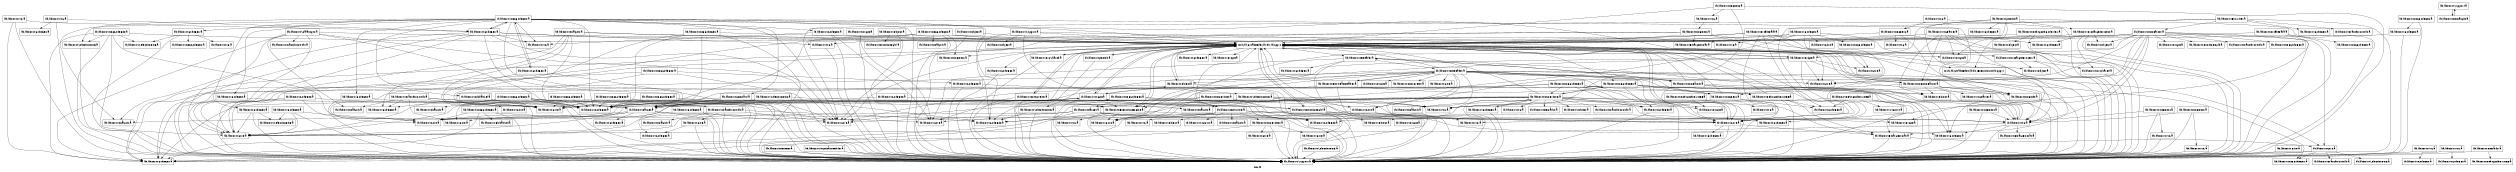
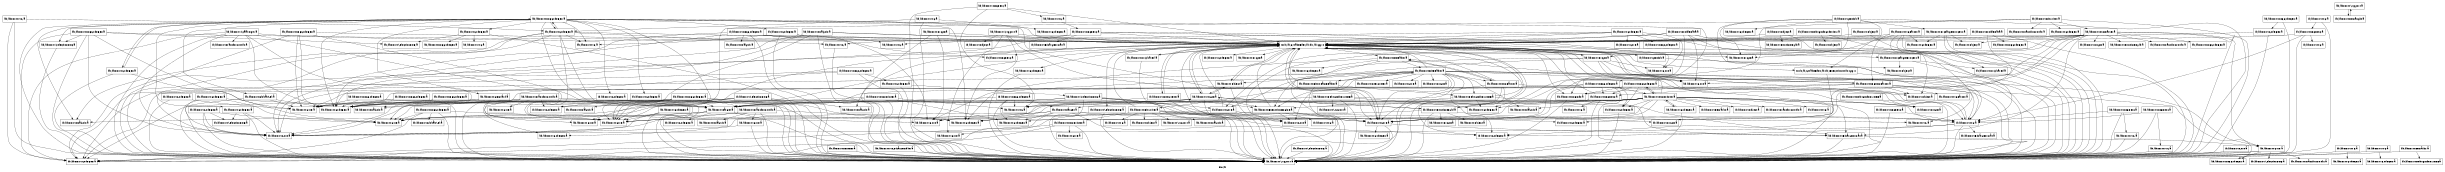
  digraph {
    label="bin/lli"
    node [shape=record]
    n1 [label="{tools/lli/CMakeFiles/lli.dir/lli.cpp.o}"]
    n2 [label="{tools/lli/CMakeFiles/lli.dir/ExecutionUtils.cpp.o}"]
    n3 [label="{lib/libLLVMCodeGen.a}"]
    n4 [label="{lib/libLLVMCore.a}"]
    n5 [label="{lib/libLLVMCodeGen.a}"]
    n6 [label="{lib/libLLVMOrcJIT.a}"]
    n7 [label="{lib/libLLVMCore.a}"]
    n8 [label="{lib/libLLVMOrcJIT.a}"]
    n9 [label="{lib/libLLVMCore.a}"]
    n10 [label="{lib/libLLVMExecutionEngine.a}"]
    n11 [label="{lib/libLLVMIRReader.a}"]
    n12 [label="{lib/libLLVMInterpreter.a}"]
    n13 [label="{lib/libLLVMJITLink.a}"]
    n14 [label="{lib/libLLVMMCJIT.a}"]
    n15 [label="{lib/libLLVMObject.a}"]
    n16 [label="{lib/libLLVMOrcShared.a}"]
    n17 [label="{lib/libLLVMOrcJIT.a}"]
    n18 [label="{lib/libLLVMOrcTargetProcess.a}"]
    n19 [label="{lib/libLLVMRuntimeDyld.a}"]
    n20 [label="{lib/libLLVMSelectionDAG.a}"]
    n21 [label="{lib/libLLVMSupport.a}"]
    n22 [label="{lib/libLLVMX86CodeGen.a}"]
    n23 [label="{lib/libLLVMX86AsmParser.a}"]
    n24 [label="{lib/libLLVMX86Desc.a}"]
    n25 [label="{lib/libLLVMX86Info.a}"]
    n26 [label="{lib/libLLVMOrcJIT.a}"]
    n27 [label="{lib/libLLVMCodeGen.a}"]
    n28 [label="{lib/libLLVMBinaryFormat.a}"]
    n29 [label="{lib/libLLVMCore.a}"]
    n30 [label="{lib/libLLVMCodeGen.a}"]
    n31 [label="{lib/libLLVMMC.a}"]
    n32 [label="{lib/libLLVMCodeGen.a}"]
    n33 [label="{lib/libLLVMCore.a}"]
    n34 [label="{lib/libLLVMAsmParser.a}"]
    n35 [label="{lib/libLLVMBitReader.a}"]
    n36 [label="{lib/libLLVMCore.a}"]
    n37 [label="{lib/libLLVMTarget.a}"]
    n38 [label="{lib/libLLVMCore.a}"]
    n39 [label="{lib/libLLVMCodeGen.a}"]
    n40 [label="{lib/libLLVMObject.a}"]
    n41 [label="{lib/libLLVMObject.a}"]
    n42 [label="{lib/libLLVMOrcShared.a}"]
    n43 [label="{lib/libLLVMObject.a}"]
    n44 [label="{lib/libLLVMOrcJIT.a}"]
    n45 [label="{lib/libLLVMCodeGen.a}"]
    n46 [label="{lib/libLLVMCore.a}"]
    n47 [label="{lib/libLLVMMC.a}"]
    n48 [label="{lib/libLLVMCodeGen.a}"]
    n49 [label="{lib/libLLVMX86Desc.a}"]
    n50 [label="{lib/libLLVMAsmPrinter.a}"]
    n51 [label="{lib/libLLVMMCParser.a}"]
    n52 [label="{lib/libLLVMCore.a}"]
    n53 [label="{lib/libLLVMCodeGen.a}"]
    n54 [label="{lib/libLLVMOrcJIT.a}"]
    n55 [label="{lib/libLLVMInterpreter.a}"]
    n56 [label="{lib/libLLVMOrcJIT.a}"]
    n57 [label="{lib/libLLVMCore.a}"]
    n58 [label="{lib/libLLVMX86CodeGen.a}"]
    n59 [label="{lib/libLLVMDebugInfoDWARF.a}"]
    n60 [label="{lib/libLLVMAnalysis.a}"]
    n61 [label="{lib/libLLVMCore.a}"]
    n62 [label="{lib/libLLVMBitstreamReader.a}"]
    n63 [label="{lib/libLLVMCore.a}"]
    n64 [label="{lib/libLLVMCodeGen.a}"]
    n65 [label="{lib/libLLVMAnalysis.a}"]
    n66 [label="{lib/libLLVMBinaryFormat.a}"]
    n67 [label="{lib/libLLVMMC.a}"]
    n68 [label="{lib/libLLVMCodeGen.a}"]
    n69 [label="{lib/libLLVMMC.a}"]
    n70 [label="{lib/libLLVMObject.a}"]
    n71 [label="{lib/libLLVMTransformUtils.a}"]
    n72 [label="{lib/libLLVMMC.a}"]
    n73 [label="{lib/libLLVMCodeGen.a}"]
    n74 [label="{lib/libLLVMTarget.a}"]
    n75 [label="{lib/libLLVMCodeGen.a}"]
    n76 [label="{lib/libLLVMRemarks.a}"]
    n77 [label="{lib/libLLVMSelectionDAG.a}"]
    n78 [label="{lib/libLLVMTransformUtils.a}"]
    n79 [label="{lib/libLLVMMC.a}"]
    n80 [label="{lib/libLLVMBitWriter.a}"]
    n81 [label="{lib/libLLVMAsmPrinter.a}"]
    n82 [label="{lib/libLLVMCodeGen.a}"]
    n83 [label="{lib/libLLVMMC.a}"]
    n84 [label="{lib/libLLVMObject.a}"]
    n85 [label="{lib/libLLVMSupport.a}"]
    n86 [label="{lib/libLLVMAnalysis.a}"]
    n87 [label="{lib/libLLVMCodeGen.a}"]
    n88 [label="{lib/libLLVMJITLink.a}"]
    n89 [label="{lib/libLLVMCodeGen.a}"]
    n90 [label="{lib/libLLVMOrcTargetProcess.a}"]
    n91 [label="{lib/libLLVMCodeGen.a}"]
    n92 [label="{lib/libLLVMObject.a}"]
    n93 [label="{lib/libLLVMOrcJIT.a}"]
    n94 [label="{lib/libLLVMCodeGen.a}"]
    n95 [label="{lib/libLLVMSelectionDAG.a}"]
    n96 [label="{lib/libLLVMSelectionDAG.a}"]
    n97 [label="{lib/libLLVMCore.a}"]
    n98 [label="{lib/libLLVMAnalysis.a}"]
    n99 [label="{lib/libLLVMCodeGen.a}"]
    n100 [label="{lib/libLLVMSelectionDAG.a}"]
    n101 [label="{lib/libLLVMCore.a}"]
    n102 [label="{lib/libLLVMSelectionDAG.a}"]
    n103 [label="{lib/libLLVMSupport.a}"]
    n104 [label="{lib/libLLVMCore.a}"]
    n105 [label="{lib/libLLVMObject.a}"]
    n106 [label="{lib/libLLVMTransformUtils.a}"]
    n107 [label="{lib/libLLVMCore.a}"]
    n108 [label="{lib/libLLVMAnalysis.a}"]
    n109 [label="{lib/libLLVMCodeGen.a}"]
    n110 [label="{lib/libLLVMTransformUtils.a}"]
    n111 [label="{lib/libLLVMCore.a}"]
    n112 [label="{lib/libLLVMCodeGen.a}"]
    n113 [label="{lib/libLLVMAnalysis.a}"]
    n114 [label="{lib/libLLVMX86CodeGen.a}"]
    n115 [label="{lib/libLLVMCodeGen.a}"]
    n116 [label="{lib/libLLVMX86CodeGen.a}"]
    n117 [label="{lib/libLLVMCodeGen.a}"]
    n118 [label="{lib/libLLVMMC.a}"]
    n119 [label="{lib/libLLVMSelectionDAG.a}"]
    n120 [label="{lib/libLLVMX86CodeGen.a}"]
    n121 [label="{lib/libLLVMX86CodeGen.a}"]
    n122 [label="{lib/libLLVMSelectionDAG.a}"]
    n123 [label="{lib/libLLVMX86CodeGen.a}"]
    n124 [label="{lib/libLLVMGlobalISel.a}"]
    n125 [label="{lib/libLLVMX86CodeGen.a}"]
    n126 [label="{lib/libLLVMCodeGen.a}"]
    n127 [label="{lib/libLLVMX86CodeGen.a}"]
    n128 [label="{lib/libLLVMMC.a}"]
    n129 [label="{lib/libLLVMCodeGen.a}"]
    n130 [label="{lib/libLLVMCodeGen.a}"]
    n131 [label="{lib/libLLVMCodeGen.a}"]
    n132 [label="{lib/libLLVMCodeGen.a}"]
    n133 [label="{lib/libLLVMCodeGen.a}"]
    n134 [label="{lib/libLLVMCodeGen.a}"]
    n135 [label="{lib/libLLVMGlobalISel.a}"]
    n136 [label="{lib/libLLVMCFGuard.a}"]
    n137 [label="{lib/libLLVMMC.a}"]
    n138 [label="{lib/libLLVMX86CodeGen.a}"]
    n139 [label="{lib/libLLVMX86CodeGen.a}"]
    n140 [label="{lib/libLLVMCodeGen.a}"]
    n141 [label="{lib/libLLVMCore.a}"]
    n142 [label="{lib/libLLVMMC.a}"]
    n143 [label="{lib/libLLVMX86CodeGen.a}"]
    n144 [label="{lib/libLLVMX86CodeGen.a}"]
    n145 [label="{lib/libLLVMX86CodeGen.a}"]
    n146 [label="{lib/libLLVMX86CodeGen.a}"]
    n147 [label="{lib/libLLVMAnalysis.a}"]
    n148 [label="{lib/libLLVMX86CodeGen.a}"]
    n149 [label="{lib/libLLVMAnalysis.a}"]
    n150 [label="{lib/libLLVMMC.a}"]
    n151 [label="{lib/libLLVMMC.a}"]
    n152 [label="{lib/libLLVMCodeGen.a}"]
    n153 [label="{lib/libLLVMCodeGen.a}"]
    n154 [label="{lib/libLLVMX86CodeGen.a}"]
    n155 [label="{lib/libLLVMMC.a}"]
    n156 [label="{lib/libLLVMX86Desc.a}"]
    n157 [label="{lib/libLLVMBinaryFormat.a}"]
    n158 [label="{lib/libLLVMMC.a}"]
    n159 [label="{lib/libLLVMCodeGen.a}"]
    n160 [label="{lib/libLLVMX86Desc.a}"]
    n161 [label="{lib/libLLVMMC.a}"]
    n162 [label="{lib/libLLVMX86Desc.a}"]
    n163 [label="{lib/libLLVMMC.a}"]
    n164 [label="{lib/libLLVMMC.a}"]
    n165 [label="{lib/libLLVMX86Desc.a}"]
    n166 [label="{lib/libLLVMMC.a}"]
    n167 [label="{lib/libLLVMX86Desc.a}"]
    n168 [label="{lib/libLLVMMC.a}"]
    n169 [label="{lib/libLLVMCodeGen.a}"]
    n170 [label="{lib/libLLVMX86Desc.a}"]
    n171 [label="{lib/libLLVMAsmParser.a}"]
    n172 [label="{lib/libLLVMOrcJIT.a}"]
    n173 [label="{lib/libLLVMRuntimeDyld.a}"]
    n174 [label="{lib/libLLVMTransformUtils.a}"]
    n175 [label="{lib/libLLVMX86CodeGen.a}"]
    n176 [label="{lib/libLLVMAsmPrinter.a}"]
    n177 [label="{lib/libLLVMCore.a}"]
    n178 [label="{lib/libLLVMDebugInfoDWARF.a}"]
    n179 [label="{lib/libLLVMSupport.a}"]
    n180 [label="{lib/libLLVMObject.a}"]
    n181 [label="{lib/libLLVMRuntimeDyld.a}"]
    n182 [label="{lib/libLLVMDebugInfoDWARF.a}"]
    n183 [label="{lib/libLLVMObject.a}"]
    n184 [label="{lib/libLLVMBitWriter.a}"]
    n185 [label="{lib/libLLVMCodeGen.a}"]
    n186 [label="{lib/libLLVMTransformUtils.a}"]
    n187 [label="{lib/libLLVMScalarOpts.a}"]
    n188 [label="{lib/libLLVMTransformUtils.a}"]
    n189 [label="{lib/libLLVMAnalysis.a}"]
    n190 [label="{lib/libLLVMTextAPI.a}"]
    n191 [label="{lib/libLLVMProfileData.a}"]
    n192 [label="{lib/libLLVMSupport.a}"]
    n193 [label="{lib/libLLVMDemangle.a}"]
    n194 [label="{lib/libLLVMProfileData.a}"]
    n195 [label="{lib/libLLVMX86CodeGen.a}"]
    n196 [label="{lib/libLLVMRemarks.a}"]
    n197 [label="{lib/libLLVMDebugInfoDWARF.a}"]
    n198 [label="{lib/libLLVMMCParser.a}"]
    n199 [label="{lib/libLLVMMCDisassembler.a}"]
    n200 [label="{lib/libLLVMDebugInfoCodeView.a}"]
    n201 [label="{lib/libLLVMObject.a}"]
    n1 -> n2
    n1 -> n3
    n1 -> n4
    n1 -> n5
    n1 -> n6
    n1 -> n7
    n1 -> n8
    n1 -> n9
-   n1 -> n10
    n1 -> n11
    n1 -> n12
    n1 -> n13
    n1 -> n14
    n1 -> n15
    n1 -> n16
    n1 -> n17
    n1 -> n18
    n1 -> n19
    n1 -> n20
    n1 -> n21
    n1 -> n22
    n1 -> n23
    n1 -> n24
    n1 -> n25
    n2 -> n21
    n2 -> n26
    n3 -> n21
    n7 -> n1
    n7 -> n21
    n7 -> n27
    n7 -> n28
    n10 -> n1
    n10 -> n7
    n10 -> n21
    n10 -> n29
    n10 -> n30
    n10 -> n31
    n11 -> n21
    n11 -> n32
    n11 -> n33
    n11 -> n34
    n11 -> n35
    n12 -> n1
    n12 -> n10
    n12 -> n21
    n12 -> n33
    n13 -> n1
    n13 -> n21
    n14 -> n1
    n14 -> n10
    n14 -> n15
    n14 -> n19
    n14 -> n21
    n14 -> n36
    n14 -> n37
    n15 -> n1
    n15 -> n14
    n15 -> n21
    n16 -> n1
    n16 -> n21
    n17 -> n1
    n17 -> n9
    n17 -> n10
    n17 -> n21
    n17 -> n38
    n17 -> n39
    n17 -> n40
    n18 -> n21
    n18 -> n41
    n18 -> n42
    n19 -> n1
    n19 -> n14
    n19 -> n21
    n19 -> n26
    n19 -> n33
    n19 -> n43
    n19 -> n44
    n20 -> n21
    n20 -> n39
    n22 -> n21
    n22 -> n25
    n22 -> n45
    n22 -> n46
    n22 -> n47
    n22 -> n48
    n22 -> n49
    n22 -> n50
    n23 -> n1
    n23 -> n21
    n23 -> n25
    n23 -> n40
    n23 -> n47
    n23 -> n49
    n23 -> n51
    n25 -> n21
    n28 -> n21
    n28 -> n52
    n34 -> n1
    n34 -> n7
    n34 -> n11
    n34 -> n21
    n34 -> n40
    n34 -> n53
    n35 -> n1
    n35 -> n7
    n35 -> n9
    n35 -> n10
    n35 -> n15
    n35 -> n21
    n35 -> n29
    n35 -> n30
    n35 -> n34
    n35 -> n52
    n35 -> n53
    n35 -> n54
    n35 -> n55
    n35 -> n56
    n35 -> n57
    n35 -> n58
    n35 -> n59
    n35 -> n60
    n35 -> n61
    n35 -> n62
    n37 -> n14
    n37 -> n21
    n37 -> n36
    n37 -> n47
    n37 -> n63
    n37 -> n64
    n37 -> n65
    n42 -> n21
    n47 -> n1
    n47 -> n11
    n47 -> n21
    n47 -> n53
    n47 -> n63
    n47 -> n66
    n48 -> n21
    n49 -> n1
    n49 -> n21
    n49 -> n67
    n49 -> n68
    n49 -> n69
    n50 -> n1
    n50 -> n4
    n50 -> n7
    n50 -> n10
    n50 -> n21
    n50 -> n22
    n50 -> n28
    n50 -> n37
    n50 -> n39
    n50 -> n45
    n50 -> n47
    n50 -> n48
    n50 -> n56
    n50 -> n60
    n50 -> n70
    n50 -> n71
    n50 -> n72
    n50 -> n73
    n50 -> n74
    n50 -> n75
    n50 -> n76
    n52 -> n21
    n52 -> n30
    n52 -> n58
    n52 -> n77
    n52 -> n78
    n57 -> n1
    n57 -> n21
    n57 -> n39
    n57 -> n79
    n59 -> n1
    n59 -> n21
    n59 -> n28
    n59 -> n68
    n62 -> n1
    n62 -> n21
    n62 -> n35
    n62 -> n59
    n62 -> n80
    n74 -> n4
    n74 -> n21
    n74 -> n30
    n74 -> n47
    n74 -> n63
    n74 -> n73
    n75 -> n21
    n75 -> n50
    n80 -> n1
    n80 -> n7
    n80 -> n21
    n80 -> n29
    n80 -> n81
    n80 -> n82
    n80 -> n83
    n80 -> n84
    n80 -> n85
    n80 -> n86
    n81 -> n21
    n81 -> n30
    n81 -> n104
    n81 -> n177
    n87 -> n4
    n87 -> n21
    n87 -> n63
    n88 -> n2
    n88 -> n8
    n88 -> n17
    n88 -> n21
    n88 -> n41
    n88 -> n89
    n88 -> n90
    n90 -> n1
    n90 -> n21
    n90 -> n42
    n90 -> n91
    n90 -> n92
    n93 -> n1
    n93 -> n21
    n93 -> n33
    n94 -> n21
    n94 -> n36
    n94 -> n63
    n94 -> n95
    n96 -> n21
    n96 -> n36
    n96 -> n39
    n96 -> n45
    n96 -> n97
    n96 -> n98
    n99 -> n21
    n99 -> n36
    n99 -> n37
    n99 -> n63
    n100 -> n21
    n101 -> n21
    n102 -> n7
    n102 -> n21
    n102 -> n29
    n102 -> n30
    n102 -> n37
    n102 -> n53
    n102 -> n57
    n102 -> n67
    n103 -> n1
    n103 -> n7
    n103 -> n39
    n103 -> n104
    n103 -> n105
    n106 -> n4
    n106 -> n21
    n106 -> n39
    n106 -> n97
    n106 -> n107
    n106 -> n108
    n107 -> n21
    n107 -> n109
    n110 -> n21
    n110 -> n45
    n110 -> n97
    n110 -> n111
    n110 -> n112
    n110 -> n113
    n114 -> n4
    n114 -> n7
    n114 -> n21
    n114 -> n30
    n114 -> n47
    n114 -> n48
    n114 -> n49
    n114 -> n50
    n115 -> n21
    n115 -> n102
    n116 -> n21
    n116 -> n30
    n116 -> n36
    n116 -> n115
    n117 -> n21
    n117 -> n118
    n117 -> n119
    n117 -> n120
    n121 -> n1
    n121 -> n21
    n121 -> n30
    n121 -> n36
    n121 -> n63
    n121 -> n119
    n121 -> n122
    n122 -> n21
    n123 -> n21
    n123 -> n30
    n123 -> n33
    n123 -> n36
    n123 -> n124
    n125 -> n21
    n125 -> n126
    n126 -> n1
    n126 -> n21
    n127 -> n1
    n127 -> n4
    n127 -> n7
    n127 -> n21
    n127 -> n25
    n127 -> n37
    n127 -> n39
    n127 -> n45
    n127 -> n65
    n127 -> n117
    n127 -> n122
    n127 -> n128
    n127 -> n129
    n127 -> n130
    n127 -> n131
    n127 -> n132
    n127 -> n133
    n127 -> n134
    n127 -> n135
    n127 -> n136
    n129 -> n21
    n129 -> n46
    n130 -> n21
    n130 -> n46
    n131 -> n21
    n131 -> n46
    n131 -> n127
    n132 -> n21
    n132 -> n63
    n132 -> n95
    n133 -> n1
    n133 -> n21
    n133 -> n33
    n133 -> n128
    n134 -> n1
    n134 -> n4
    n134 -> n21
    n134 -> n37
    n134 -> n63
    n134 -> n65
    n134 -> n127
    n134 -> n128
    n134 -> n137
    n135 -> n21
    n135 -> n45
    n135 -> n46
    n136 -> n4
    n136 -> n21
    n136 -> n45
    n136 -> n63
    n136 -> n109
    n137 -> n21
    n138 -> n1
    n138 -> n21
    n138 -> n37
    n138 -> n45
    n138 -> n46
    n139 -> n21
    n139 -> n45
    n139 -> n46
    n140 -> n1
    n140 -> n21
    n140 -> n38
    n140 -> n98
    n140 -> n141
    n140 -> n142
    n140 -> n143
    n144 -> n21
    n144 -> n45
    n144 -> n46
    n145 -> n21
    n145 -> n45
    n145 -> n46
    n146 -> n1
    n146 -> n21
    n146 -> n24
    n146 -> n45
    n146 -> n63
    n146 -> n142
    n146 -> n147
    n148 -> n4
    n148 -> n21
    n148 -> n37
    n148 -> n45
    n148 -> n63
    n148 -> n106
    n148 -> n112
    n148 -> n149
    n150 -> n21
    n151 -> n21
    n151 -> n152
    n153 -> n21
    n153 -> n46
    n154 -> n21
    n154 -> n37
    n154 -> n67
    n154 -> n73
    n154 -> n74
    n155 -> n21
    n155 -> n30
    n155 -> n134
    n156 -> n1
    n156 -> n21
    n156 -> n47
    n156 -> n63
    n156 -> n137
    n156 -> n157
    n158 -> n21
    n158 -> n134
    n158 -> n159
    n160 -> n1
    n160 -> n21
    n160 -> n67
    n160 -> n161
    n161 -> n156
    n162 -> n1
    n162 -> n21
    n162 -> n47
    n162 -> n163
    n164 -> n21
    n164 -> n162
    n165 -> n21
    n165 -> n47
    n165 -> n166
    n166 -> n21
    n167 -> n21
    n167 -> n47
    n167 -> n150
    n168 -> n21
    n168 -> n169
    n170 -> n21
    n170 -> n47
    n171 -> n1
    n171 -> n7
    n171 -> n9
    n171 -> n21
    n171 -> n28
    n171 -> n29
    n171 -> n30
    n171 -> n52
    n171 -> n53
    n171 -> n57
    n171 -> n92
    n171 -> n172
    n171 -> n173
    n171 -> n174
    n171 -> n175
    n176 -> n21
    n176 -> n36
    n176 -> n37
    n176 -> n67
    n176 -> n73
    n178 -> n21
    n178 -> n28
    n178 -> n67
    n178 -> n68
    n178 -> n179
    n180 -> n1
    n180 -> n21
    n180 -> n181
    n182 -> n21
    n182 -> n56
    n183 -> n1
    n183 -> n21
    n184 -> n4
    n184 -> n7
    n184 -> n21
    n184 -> n171
    n184 -> n185
    n184 -> n186
    n187 -> n1
    n187 -> n4
    n187 -> n21
    n187 -> n30
    n187 -> n45
    n187 -> n63
    n187 -> n113
    n187 -> n188
    n189 -> n1
    n189 -> n21
    n189 -> n38
    n189 -> n45
    n189 -> n63
    n189 -> n112
    n190 -> n21
    n191 -> n1
    n191 -> n4
    n191 -> n9
    n191 -> n21
    n191 -> n68
    n191 -> n79
    n192 -> n193
    n193 -> n192
    n194 -> n1
    n194 -> n21
    n194 -> n82
    n194 -> n195
    n196 -> n21
    n196 -> n197
    n198 -> n1
    n198 -> n8
    n198 -> n21
    n198 -> n23
    n198 -> n40
    n198 -> n47
    n198 -> n91
    n199 -> n21
    n200 -> n1
    n200 -> n21
    n200 -> n201
  }
